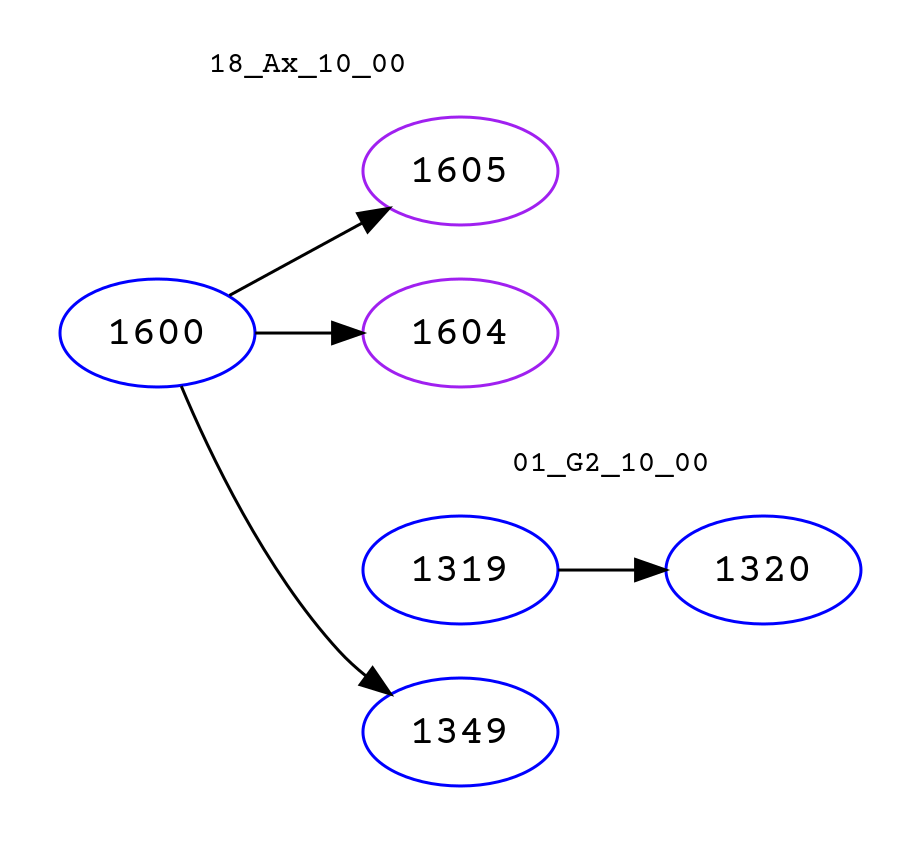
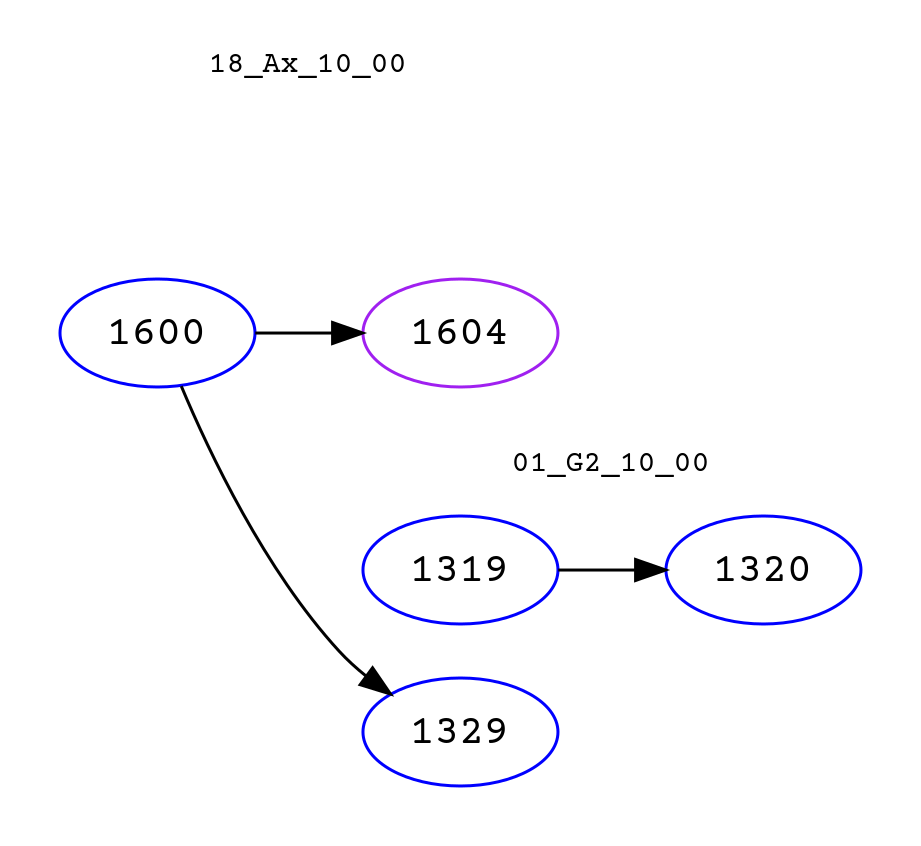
  digraph {
    fontname="Courier Prime"
    rankdir=LR
    node [color=blue fontname="Courier Prime"]
    edge [color=black fontname="Courier Prime"]
    n1 [label=1600]
    n2 [color=purple label=1604]
-   n3 [color=purple label=1605]
    n4 [label=1319]
    n5 [label=1320]
-   n6 [label=1349]
+   n6 [label=1329]
    subgraph cluster_1 {
      color=white
      fontsize=10
      label="18_Ax_10_00"
      n1
      n2
-     n3
    }
    subgraph cluster_2 {
      color=white
      fontsize=10
      label="01_G2_10_00"
      n4
      n5
      n6
    }
    n1 -> n2
-   n1 -> n3
    n1 -> n6
    n4 -> n5
  }
